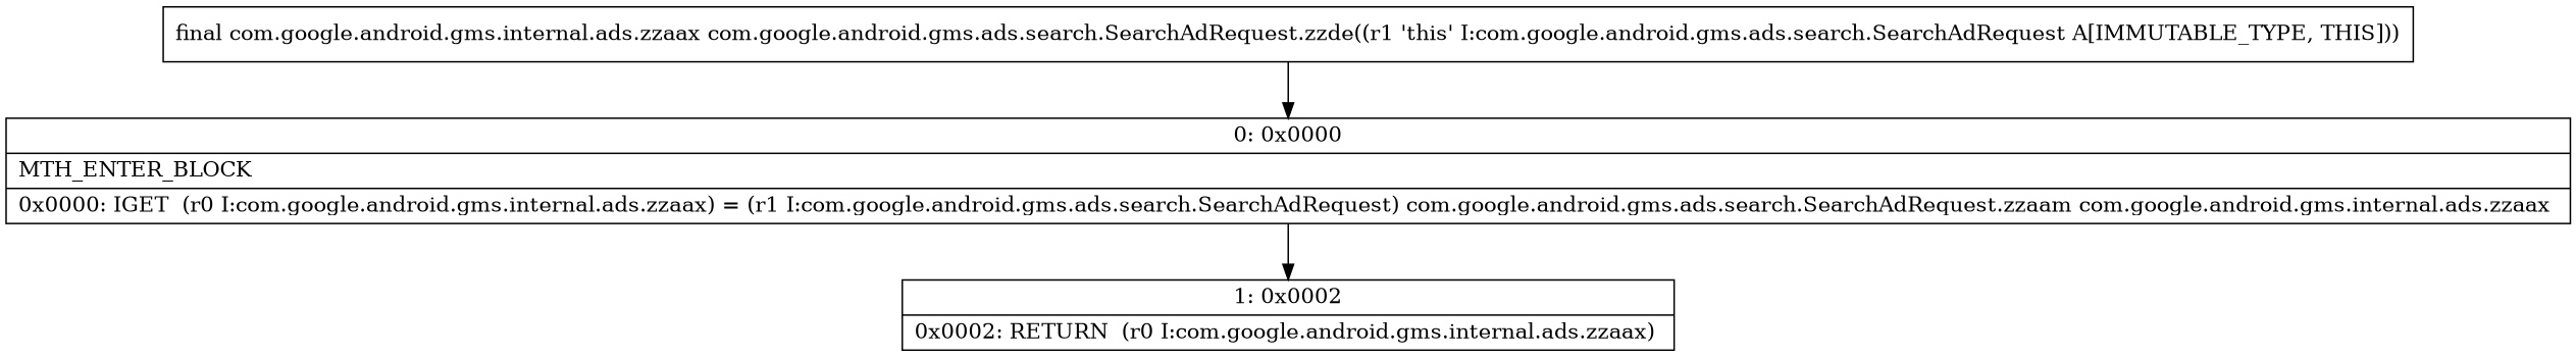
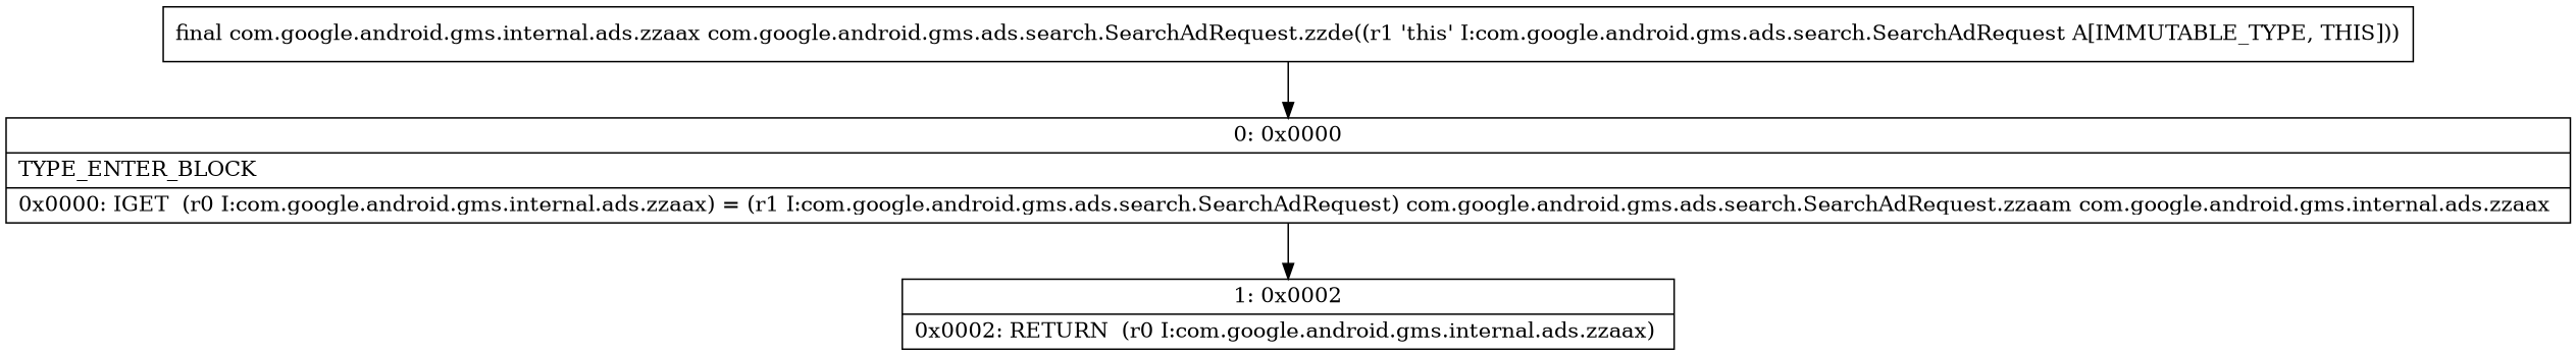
  digraph {
    node [shape=record]
-   n1 [label="{0\:\ 0x0000|MTH_ENTER_BLOCK\l|0x0000: IGET  (r0 I:com.google.android.gms.internal.ads.zzaax) = (r1 I:com.google.android.gms.ads.search.SearchAdRequest) com.google.android.gms.ads.search.SearchAdRequest.zzaam com.google.android.gms.internal.ads.zzaax \l}"]
+   n1 [label="{0\:\ 0x0000|TYPE_ENTER_BLOCK\l|0x0000: IGET  (r0 I:com.google.android.gms.internal.ads.zzaax) = (r1 I:com.google.android.gms.ads.search.SearchAdRequest) com.google.android.gms.ads.search.SearchAdRequest.zzaam com.google.android.gms.internal.ads.zzaax \l}"]
    n2 [label="{1\:\ 0x0002|0x0002: RETURN  (r0 I:com.google.android.gms.internal.ads.zzaax) \l}"]
    n3 [label="{final com.google.android.gms.internal.ads.zzaax com.google.android.gms.ads.search.SearchAdRequest.zzde((r1 'this' I:com.google.android.gms.ads.search.SearchAdRequest A[IMMUTABLE_TYPE, THIS])) }"]
    n1 -> n2
    n3 -> n1
  }
